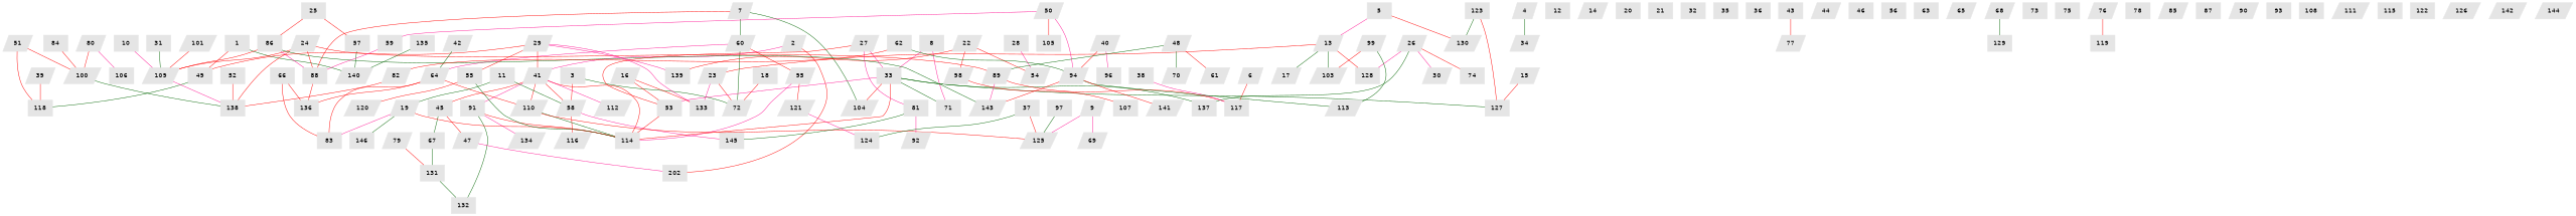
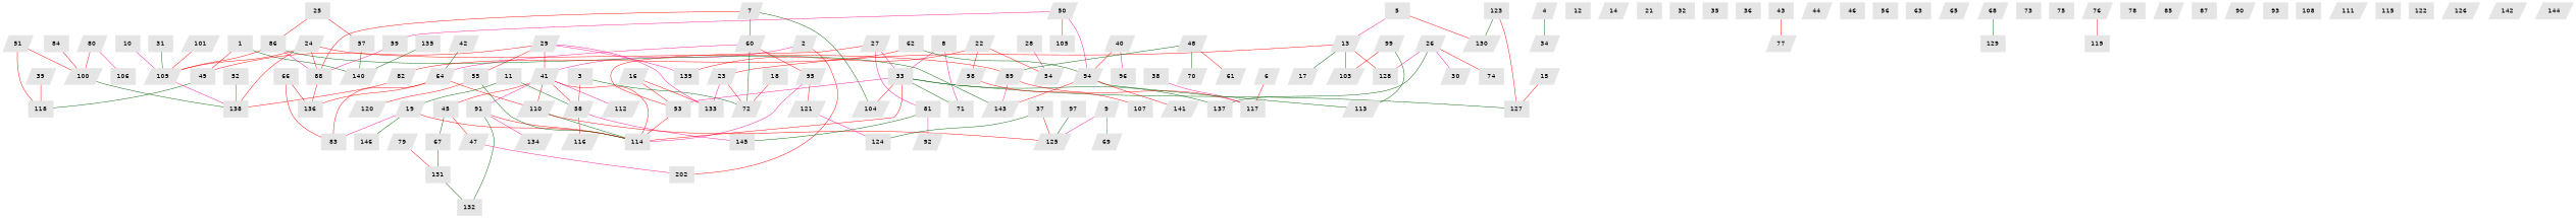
  graph {
    fontname="DejaVu Sans"
    node [color=gray90 fontname="DejaVu Sans" shape=box style=filled]
    edge [color=red fontname="DejaVu Sans"]
    1
    49
    140 [shape=parallelogram]
    118
    2 [shape=parallelogram]
    41 [shape=parallelogram]
    n7 [label=202]
    58 [shape=parallelogram]
    114
    45
    91
    110 [shape=parallelogram]
    112 [shape=parallelogram]
    3
    72 [shape=parallelogram]
    116 [shape=parallelogram]
    145
    4 [shape=parallelogram]
    34 [shape=parallelogram]
    13 [shape=parallelogram]
    5
    130 [shape=parallelogram]
    17 [shape=parallelogram]
    23 [shape=parallelogram]
    103 [shape=parallelogram]
    128
    6 [shape=parallelogram]
    117
    7 [shape=parallelogram]
    60 [shape=parallelogram]
    88
    104 [shape=parallelogram]
    64 [shape=parallelogram]
    95 [shape=parallelogram]
    136
    8
    33
    71
    127
    53
    137
    9 [shape=parallelogram]
    69 [shape=parallelogram]
    125 [shape=parallelogram]
    109 [shape=parallelogram]
    10
    138
    11
    19 [shape=parallelogram]
    83
    146
    12
    133
    14 [shape=parallelogram]
    15 [shape=parallelogram]
    16 [shape=parallelogram]
    18
-   20
    21
    22 [shape=parallelogram]
    54 [shape=parallelogram]
    98 [shape=parallelogram]
    139
    107
    24 [shape=parallelogram]
    89 [shape=parallelogram]
    143 [shape=parallelogram]
    25
    57
    86
    26 [shape=parallelogram]
    30 [shape=parallelogram]
    74
    27 [shape=parallelogram]
    81
    92 [shape=parallelogram]
    28
    29 [shape=parallelogram]
    55
    120 [shape=parallelogram]
    31
    32
    35
    36
    37
    124
    38
    39 [shape=parallelogram]
    40 [shape=parallelogram]
    94 [shape=parallelogram]
    96
    113 [shape=parallelogram]
    141 [shape=parallelogram]
    47 [shape=parallelogram]
    67
    132
    134 [shape=parallelogram]
    42 [shape=parallelogram]
    77 [shape=parallelogram]
    43
    44 [shape=parallelogram]
    131
    46
    48 [shape=parallelogram]
    61 [shape=parallelogram]
    70 [shape=parallelogram]
    50 [shape=parallelogram]
    59
    105
    51 [shape=parallelogram]
    100 [shape=parallelogram]
    84
    52
    56
    121 [shape=parallelogram]
    62
    82 [shape=parallelogram]
    63
    65 [shape=parallelogram]
    66
    68 [shape=parallelogram]
    129
    73
    75
    76 [shape=parallelogram]
    119
    78
    79 [shape=parallelogram]
    80 [shape=parallelogram]
    106
    85 [shape=parallelogram]
    87
    90 [shape=parallelogram]
    93
    97
    99 [shape=parallelogram]
    101 [shape=parallelogram]
    108
    111 [shape=parallelogram]
    115
    122
    123
    126 [shape=parallelogram]
    135
    142 [shape=parallelogram]
    144 [shape=parallelogram]
    1 -- 49
    1 -- 140 [color=darkgreen]
    49 -- 118 [color=darkgreen]
    2 -- 41 [color=deeppink]
    2 -- n7
    41 -- 58
    41 -- 114
    41 -- 45
    41 -- 91 [color=deeppink]
    41 -- 110
    41 -- 112 [color=deeppink]
    58 -- 116
    58 -- 145 [color=deeppink]
    45 -- 47
    45 -- 67 [color=darkgreen]
    91 -- 114
    91 -- 132 [color=darkgreen]
    91 -- 134 [color=deeppink]
    110 -- 114 [color=darkgreen]
    110 -- 125
    3 -- 58
    3 -- 72 [color=darkgreen]
    4 -- 34 [color=darkgreen]
    13 -- 17 [color=darkgreen]
    13 -- 23
    13 -- 103 [color=darkgreen]
    13 -- 128
    5 -- 13 [color=deeppink]
    5 -- 130
    23 -- 72
    23 -- 133 [color=deeppink]
    6 -- 117
    7 -- 60 [color=darkgreen]
    7 -- 88
    7 -- 104 [color=darkgreen]
    60 -- 72 [color=darkgreen]
    60 -- 64 [color=deeppink]
    60 -- 95
    88 -- 136
    64 -- 110
    64 -- 136
    64 -- 83
    95 -- 114 [color=deeppink]
    95 -- 121
    8 -- 33 [color=deeppink]
    8 -- 71 [color=deeppink]
    33 -- 114
    33 -- 104
    33 -- 71 [color=darkgreen]
    33 -- 127 [color=darkgreen]
    33 -- 53 [color=deeppink]
    33 -- 137 [color=darkgreen]
    53 -- 114
    9 -- 69 [color=deeppink]
    9 -- 125 [color=deeppink]
    109 -- 138 [color=deeppink]
    10 -- 109 [color=deeppink]
    11 -- 58 [color=darkgreen]
    11 -- 19 [color=darkgreen]
    19 -- 114
    19 -- 83 [color=deeppink]
    19 -- 146 [color=darkgreen]
    15 -- 127
    16 -- 53
    16 -- 133
    18 -- 72
    22 -- 54
    22 -- 98
    22 -- 139
    98 -- 107
    24 -- 88
    24 -- 109
    24 -- 138
    24 -- 89
    89 -- 117
    89 -- 143 [color=deeppink]
    25 -- 57
    25 -- 86
    57 -- 140 [color=darkgreen]
    86 -- 88 [color=deeppink]
    86 -- 109
    86 -- 143 [color=darkgreen]
    26 -- 128 [color=deeppink]
    26 -- 137 [color=darkgreen]
    26 -- 30 [color=deeppink]
    26 -- 74
    27 -- 33 [color=deeppink]
    27 -- 53
    27 -- 81 [color=deeppink]
    81 -- 145 [color=darkgreen]
    81 -- 92 [color=deeppink]
    28 -- 54 [color=deeppink]
    29 -- 49
    29 -- 41
    29 -- 133 [color=deeppink]
    29 -- 139 [color=deeppink]
    29 -- 55
    55 -- 114 [color=darkgreen]
    55 -- 120
    31 -- 109 [color=darkgreen]
    37 -- 125
    37 -- 124 [color=darkgreen]
    38 -- 117 [color=deeppink]
    39 -- 118
    40 -- 94
    40 -- 96 [color=deeppink]
    94 -- 143
    94 -- 113 [color=darkgreen]
    94 -- 141
    47 -- n7 [color=deeppink]
    67 -- 131 [color=darkgreen]
    42 -- 64 [color=darkgreen]
    43 -- 77
    131 -- 132 [color=darkgreen]
    48 -- 89 [color=darkgreen]
    48 -- 61
    48 -- 70 [color=darkgreen]
    50 -- 94 [color=deeppink]
    50 -- 59 [color=deeppink]
    50 -- 105
    59 -- 88 [color=deeppink]
    51 -- 118
    51 -- 100
    100 -- 138 [color=darkgreen]
    84 -- 100
    52 -- 138
    121 -- 124 [color=deeppink]
    62 -- 94 [color=darkgreen]
    62 -- 82
    82 -- 138
    66 -- 136
    66 -- 83
    68 -- 129 [color=darkgreen]
    76 -- 119
    79 -- 131
    80 -- 100
    80 -- 106 [color=deeppink]
    97 -- 125 [color=darkgreen]
    99 -- 103
    99 -- 113 [color=darkgreen]
    101 -- 109
    123 -- 130 [color=darkgreen]
    123 -- 127
    135 -- 140 [color=darkgreen]
  }
